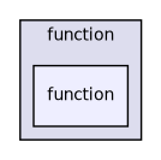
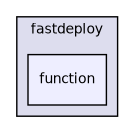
  digraph {
    compound=true
    n1 [fillcolor="#eeeeff" fontname=Helvetica fontsize=10 label=function pencolor=black shape=box style=filled]
    subgraph cluster_1 {
      bgcolor="#ddddee"
      fontname=Helvetica
      fontsize=10
-     label=function
+     label=fastdeploy
      pencolor=black
      n1
    }
  }
